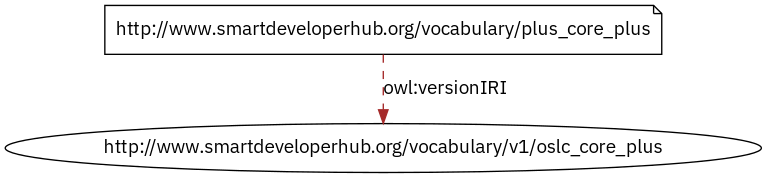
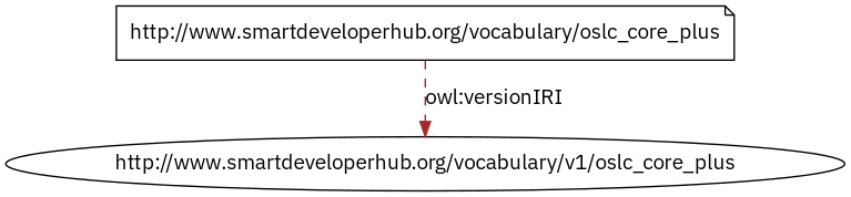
  digraph {
    rankdir=TB
    fontname="IBM Plex Sans"
    node [fontname="IBM Plex Sans"]
-   "http://www.smartdeveloperhub.org/vocabulary/oslc_core_plus" [shape=note label="http://www.smartdeveloperhub.org/vocabulary/plus_core_plus"]
+   "http://www.smartdeveloperhub.org/vocabulary/oslc_core_plus" [shape=note]
    "http://www.smartdeveloperhub.org/vocabulary/v1/oslc_core_plus" [shape=ellipse]
    "http://www.smartdeveloperhub.org/vocabulary/oslc_core_plus" -> "http://www.smartdeveloperhub.org/vocabulary/v1/oslc_core_plus" [label="owl:versionIRI" color=brown style=dashed fontname="IBM Plex Sans"]
  }
